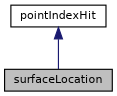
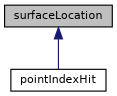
  digraph {
    node [color=black fontname=Helvetica fontsize=10 shape=record]
    n1 [fillcolor=grey75 fontcolor=black height=0.2 label=surfaceLocation style=filled width=0.4]
    n2 [height=0.2 label=pointIndexHit width=0.4]
-   n2 -> n1 [color=midnightblue dir=back fontname=Helvetica fontsize=10 labelfontname=Helvetica labelfontsize=10 style=solid]
+   n1 -> n2 [color=midnightblue dir=back fontname=Helvetica fontsize=10 labelfontname=Helvetica labelfontsize=10 style=solid]
  }
